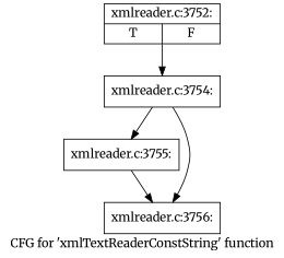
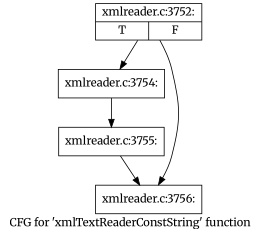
  digraph {
    fontname=Merriweather
    label="CFG for 'xmlTextReaderConstString' function"
    node [fontname=Merriweather shape=record]
    edge [fontname=Merriweather]
    n1 [label="{xmlreader.c:3752:|{<s0>T|<s1>F}}"]
    n2 [label="{xmlreader.c:3754:}"]
    n3 [label="{xmlreader.c:3755:}"]
    n4 [label="{xmlreader.c:3756:}"]
    n1 -> n2
    n2 -> n3
-   n2 -> n4
+   n1 -> n4
    n3 -> n4
  }
